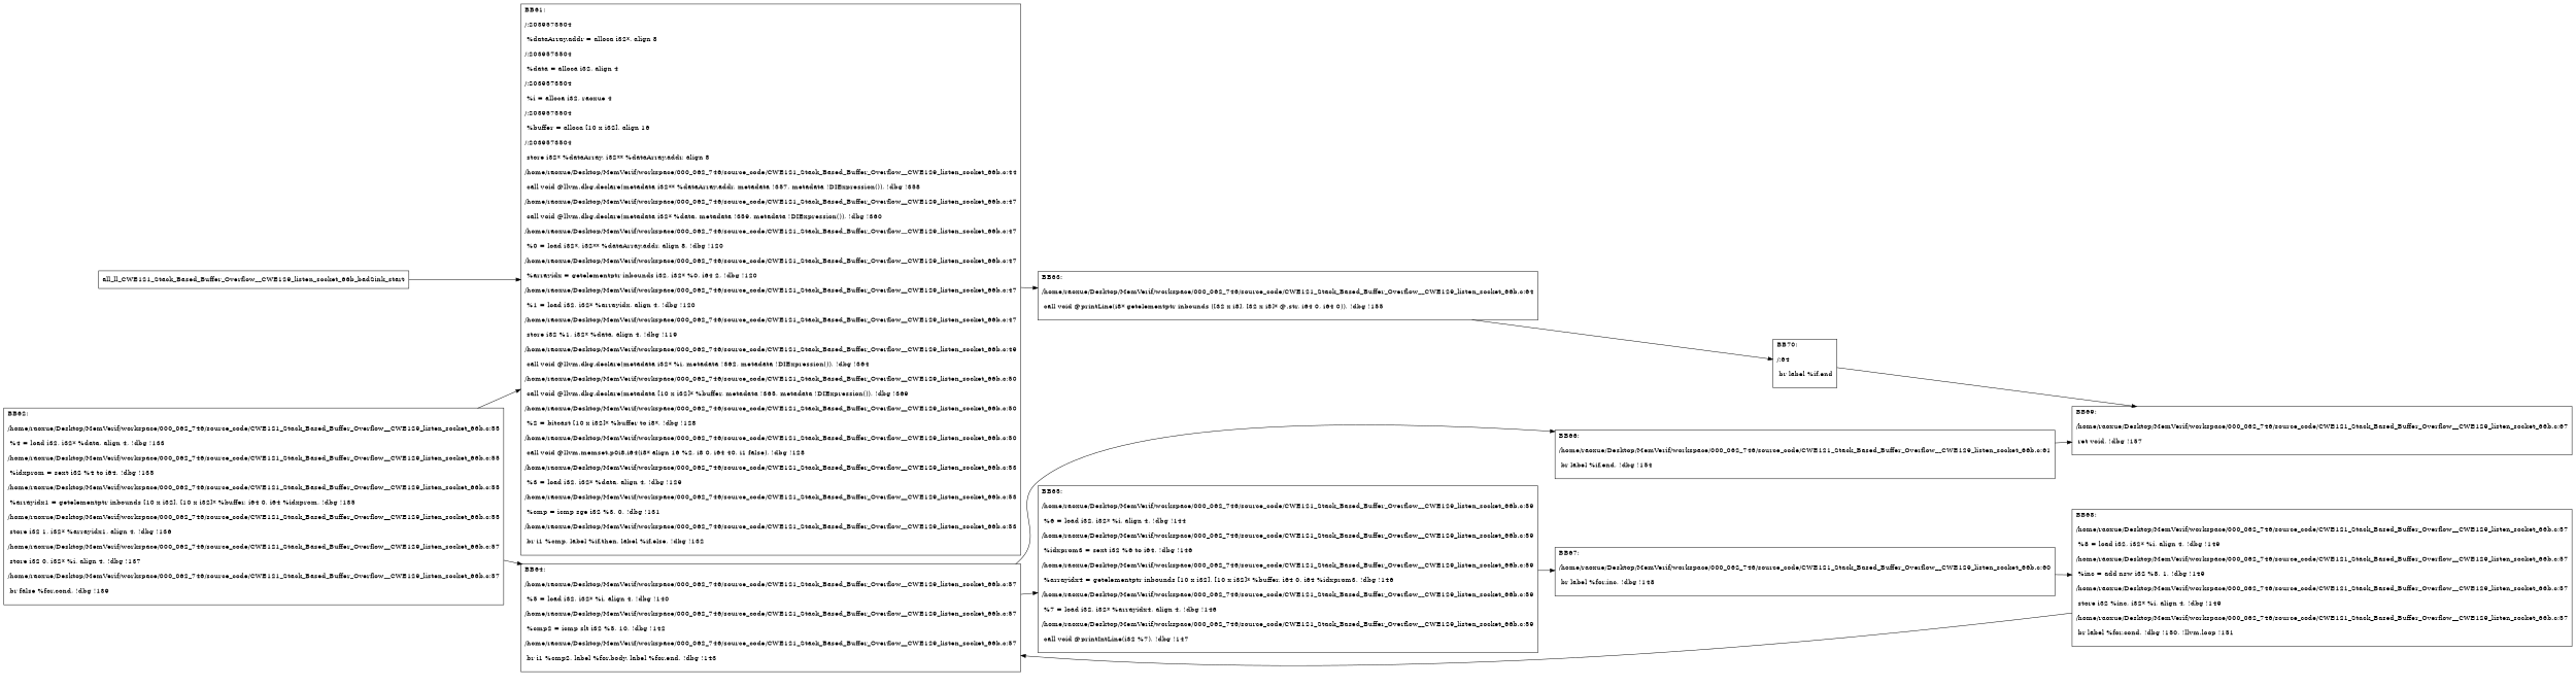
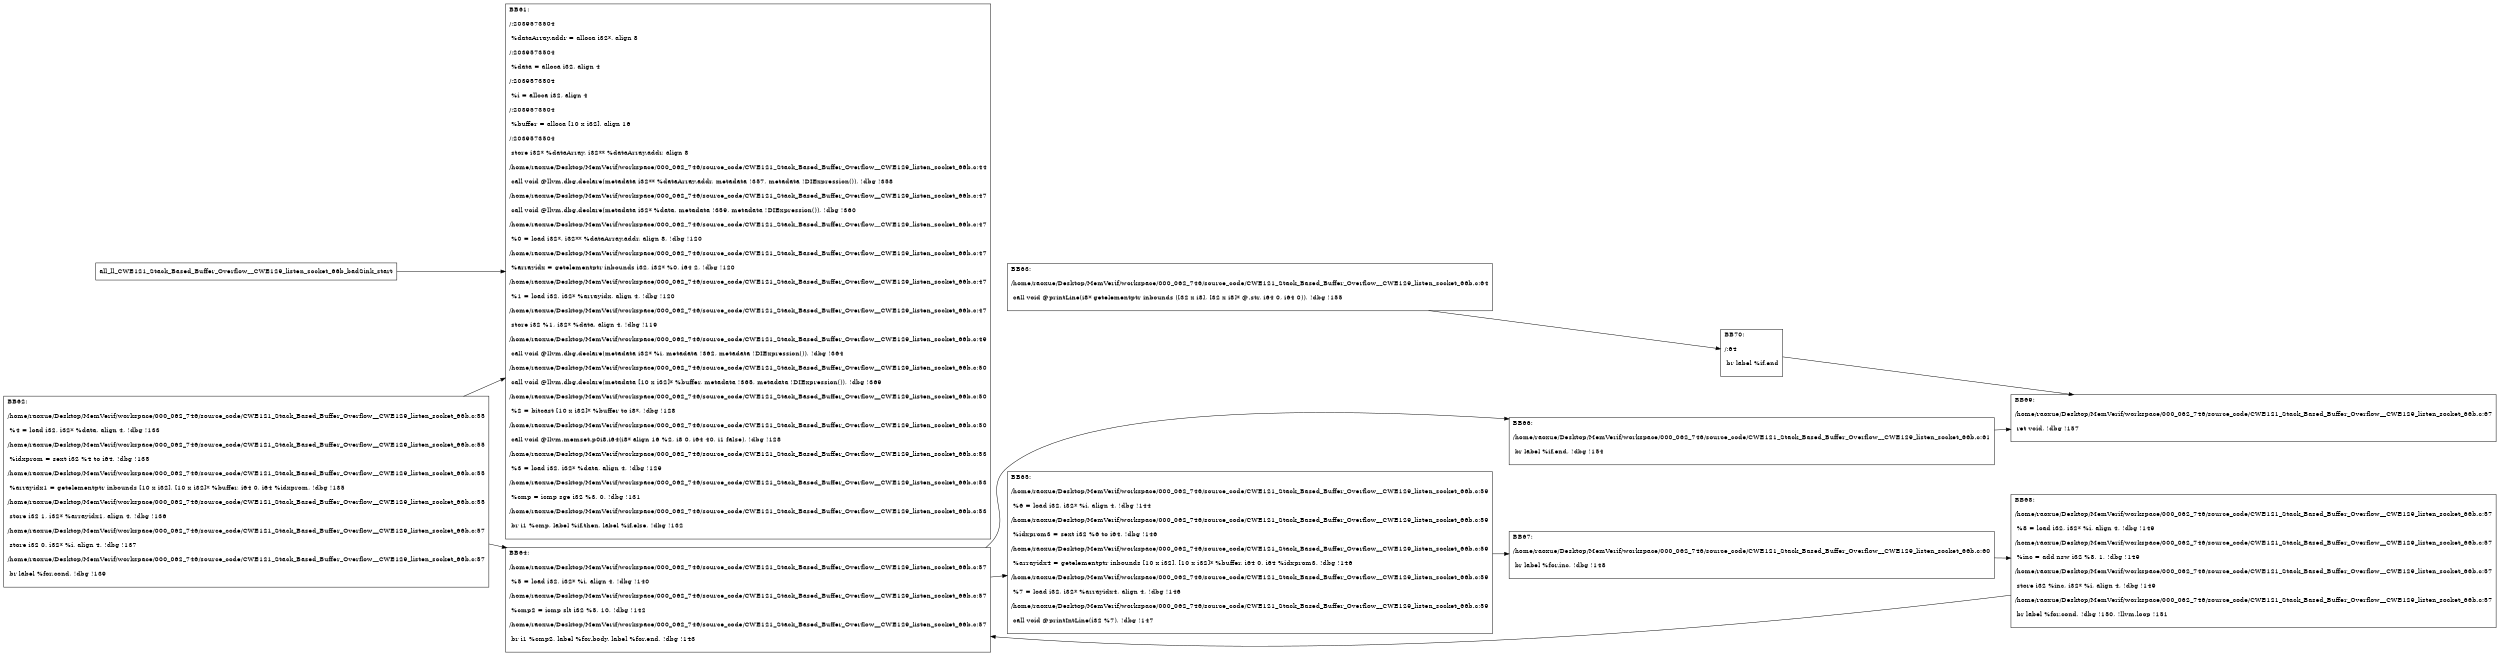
  digraph {
    rankdir=LR
    node [shape=record]
    n1 [label="{all_ll_CWE121_Stack_Based_Buffer_Overflow__CWE129_listen_socket_66b_badSink_start}"]
-   n2 [label="{BB61:\l\l/:2039573504\l\n  %dataArray.addr = alloca i32*, align 8\l\n/:2039573504\l\n  %data = alloca i32, align 4\l\n/:2039573504\l\n  %i = alloca i32, raoxue 4\l\n/:2039573504\l\n  %buffer = alloca [10 x i32], align 16\l\n/:2039573504\l\n  store i32* %dataArray, i32** %dataArray.addr, align 8\l\n/home/raoxue/Desktop/MemVerif/workspace/000_062_746/source_code/CWE121_Stack_Based_Buffer_Overflow__CWE129_listen_socket_66b.c:44\l\n  call void @llvm.dbg.declare(metadata i32** %dataArray.addr, metadata !357, metadata !DIExpression()), !dbg !358\l\n/home/raoxue/Desktop/MemVerif/workspace/000_062_746/source_code/CWE121_Stack_Based_Buffer_Overflow__CWE129_listen_socket_66b.c:47\l\n  call void @llvm.dbg.declare(metadata i32* %data, metadata !359, metadata !DIExpression()), !dbg !360\l\n/home/raoxue/Desktop/MemVerif/workspace/000_062_746/source_code/CWE121_Stack_Based_Buffer_Overflow__CWE129_listen_socket_66b.c:47\l\n  %0 = load i32*, i32** %dataArray.addr, align 8, !dbg !120\l\n/home/raoxue/Desktop/MemVerif/workspace/000_062_746/source_code/CWE121_Stack_Based_Buffer_Overflow__CWE129_listen_socket_66b.c:47\l\n  %arrayidx = getelementptr inbounds i32, i32* %0, i64 2, !dbg !120\l\n/home/raoxue/Desktop/MemVerif/workspace/000_062_746/source_code/CWE121_Stack_Based_Buffer_Overflow__CWE129_listen_socket_66b.c:47\l\n  %1 = load i32, i32* %arrayidx, align 4, !dbg !120\l\n/home/raoxue/Desktop/MemVerif/workspace/000_062_746/source_code/CWE121_Stack_Based_Buffer_Overflow__CWE129_listen_socket_66b.c:47\l\n  store i32 %1, i32* %data, align 4, !dbg !119\l\n/home/raoxue/Desktop/MemVerif/workspace/000_062_746/source_code/CWE121_Stack_Based_Buffer_Overflow__CWE129_listen_socket_66b.c:49\l\n  call void @llvm.dbg.declare(metadata i32* %i, metadata !362, metadata !DIExpression()), !dbg !364\l\n/home/raoxue/Desktop/MemVerif/workspace/000_062_746/source_code/CWE121_Stack_Based_Buffer_Overflow__CWE129_listen_socket_66b.c:50\l\n  call void @llvm.dbg.declare(metadata [10 x i32]* %buffer, metadata !365, metadata !DIExpression()), !dbg !369\l\n/home/raoxue/Desktop/MemVerif/workspace/000_062_746/source_code/CWE121_Stack_Based_Buffer_Overflow__CWE129_listen_socket_66b.c:50\l\n  %2 = bitcast [10 x i32]* %buffer to i8*, !dbg !128\l\n/home/raoxue/Desktop/MemVerif/workspace/000_062_746/source_code/CWE121_Stack_Based_Buffer_Overflow__CWE129_listen_socket_66b.c:50\l\n  call void @llvm.memset.p0i8.i64(i8* align 16 %2, i8 0, i64 40, i1 false), !dbg !128\l\n/home/raoxue/Desktop/MemVerif/workspace/000_062_746/source_code/CWE121_Stack_Based_Buffer_Overflow__CWE129_listen_socket_66b.c:53\l\n  %3 = load i32, i32* %data, align 4, !dbg !129\l\n/home/raoxue/Desktop/MemVerif/workspace/000_062_746/source_code/CWE121_Stack_Based_Buffer_Overflow__CWE129_listen_socket_66b.c:53\l\n  %cmp = icmp sge i32 %3, 0, !dbg !131\l\n/home/raoxue/Desktop/MemVerif/workspace/000_062_746/source_code/CWE121_Stack_Based_Buffer_Overflow__CWE129_listen_socket_66b.c:53\l\n  br i1 %cmp, label %if.then, label %if.else, !dbg !132\l\n}"]
+   n2 [label="{BB61:\l\l/:2039573504\l\n  %dataArray.addr = alloca i32*, align 8\l\n/:2039573504\l\n  %data = alloca i32, align 4\l\n/:2039573504\l\n  %i = alloca i32, align 4\l\n/:2039573504\l\n  %buffer = alloca [10 x i32], align 16\l\n/:2039573504\l\n  store i32* %dataArray, i32** %dataArray.addr, align 8\l\n/home/raoxue/Desktop/MemVerif/workspace/000_062_746/source_code/CWE121_Stack_Based_Buffer_Overflow__CWE129_listen_socket_66b.c:44\l\n  call void @llvm.dbg.declare(metadata i32** %dataArray.addr, metadata !357, metadata !DIExpression()), !dbg !358\l\n/home/raoxue/Desktop/MemVerif/workspace/000_062_746/source_code/CWE121_Stack_Based_Buffer_Overflow__CWE129_listen_socket_66b.c:47\l\n  call void @llvm.dbg.declare(metadata i32* %data, metadata !359, metadata !DIExpression()), !dbg !360\l\n/home/raoxue/Desktop/MemVerif/workspace/000_062_746/source_code/CWE121_Stack_Based_Buffer_Overflow__CWE129_listen_socket_66b.c:47\l\n  %0 = load i32*, i32** %dataArray.addr, align 8, !dbg !120\l\n/home/raoxue/Desktop/MemVerif/workspace/000_062_746/source_code/CWE121_Stack_Based_Buffer_Overflow__CWE129_listen_socket_66b.c:47\l\n  %arrayidx = getelementptr inbounds i32, i32* %0, i64 2, !dbg !120\l\n/home/raoxue/Desktop/MemVerif/workspace/000_062_746/source_code/CWE121_Stack_Based_Buffer_Overflow__CWE129_listen_socket_66b.c:47\l\n  %1 = load i32, i32* %arrayidx, align 4, !dbg !120\l\n/home/raoxue/Desktop/MemVerif/workspace/000_062_746/source_code/CWE121_Stack_Based_Buffer_Overflow__CWE129_listen_socket_66b.c:47\l\n  store i32 %1, i32* %data, align 4, !dbg !119\l\n/home/raoxue/Desktop/MemVerif/workspace/000_062_746/source_code/CWE121_Stack_Based_Buffer_Overflow__CWE129_listen_socket_66b.c:49\l\n  call void @llvm.dbg.declare(metadata i32* %i, metadata !362, metadata !DIExpression()), !dbg !364\l\n/home/raoxue/Desktop/MemVerif/workspace/000_062_746/source_code/CWE121_Stack_Based_Buffer_Overflow__CWE129_listen_socket_66b.c:50\l\n  call void @llvm.dbg.declare(metadata [10 x i32]* %buffer, metadata !365, metadata !DIExpression()), !dbg !369\l\n/home/raoxue/Desktop/MemVerif/workspace/000_062_746/source_code/CWE121_Stack_Based_Buffer_Overflow__CWE129_listen_socket_66b.c:50\l\n  %2 = bitcast [10 x i32]* %buffer to i8*, !dbg !128\l\n/home/raoxue/Desktop/MemVerif/workspace/000_062_746/source_code/CWE121_Stack_Based_Buffer_Overflow__CWE129_listen_socket_66b.c:50\l\n  call void @llvm.memset.p0i8.i64(i8* align 16 %2, i8 0, i64 40, i1 false), !dbg !128\l\n/home/raoxue/Desktop/MemVerif/workspace/000_062_746/source_code/CWE121_Stack_Based_Buffer_Overflow__CWE129_listen_socket_66b.c:53\l\n  %3 = load i32, i32* %data, align 4, !dbg !129\l\n/home/raoxue/Desktop/MemVerif/workspace/000_062_746/source_code/CWE121_Stack_Based_Buffer_Overflow__CWE129_listen_socket_66b.c:53\l\n  %cmp = icmp sge i32 %3, 0, !dbg !131\l\n/home/raoxue/Desktop/MemVerif/workspace/000_062_746/source_code/CWE121_Stack_Based_Buffer_Overflow__CWE129_listen_socket_66b.c:53\l\n  br i1 %cmp, label %if.then, label %if.else, !dbg !132\l\n}"]
    n3 [label="{BB63:\l\l/home/raoxue/Desktop/MemVerif/workspace/000_062_746/source_code/CWE121_Stack_Based_Buffer_Overflow__CWE129_listen_socket_66b.c:64\l\n  call void @printLine(i8* getelementptr inbounds ([32 x i8], [32 x i8]* @.str, i64 0, i64 0)), !dbg !155\l\n}"]
-   n4 [label="{BB62:\l\l/home/raoxue/Desktop/MemVerif/workspace/000_062_746/source_code/CWE121_Stack_Based_Buffer_Overflow__CWE129_listen_socket_66b.c:55\l\n  %4 = load i32, i32* %data, align 4, !dbg !133\l\n/home/raoxue/Desktop/MemVerif/workspace/000_062_746/source_code/CWE121_Stack_Based_Buffer_Overflow__CWE129_listen_socket_66b.c:55\l\n  %idxprom = sext i32 %4 to i64, !dbg !135\l\n/home/raoxue/Desktop/MemVerif/workspace/000_062_746/source_code/CWE121_Stack_Based_Buffer_Overflow__CWE129_listen_socket_66b.c:55\l\n  %arrayidx1 = getelementptr inbounds [10 x i32], [10 x i32]* %buffer, i64 0, i64 %idxprom, !dbg !135\l\n/home/raoxue/Desktop/MemVerif/workspace/000_062_746/source_code/CWE121_Stack_Based_Buffer_Overflow__CWE129_listen_socket_66b.c:55\l\n  store i32 1, i32* %arrayidx1, align 4, !dbg !136\l\n/home/raoxue/Desktop/MemVerif/workspace/000_062_746/source_code/CWE121_Stack_Based_Buffer_Overflow__CWE129_listen_socket_66b.c:57\l\n  store i32 0, i32* %i, align 4, !dbg !137\l\n/home/raoxue/Desktop/MemVerif/workspace/000_062_746/source_code/CWE121_Stack_Based_Buffer_Overflow__CWE129_listen_socket_66b.c:57\l\n  br false %for.cond, !dbg !139\l\n}"]
+   n4 [label="{BB62:\l\l/home/raoxue/Desktop/MemVerif/workspace/000_062_746/source_code/CWE121_Stack_Based_Buffer_Overflow__CWE129_listen_socket_66b.c:55\l\n  %4 = load i32, i32* %data, align 4, !dbg !133\l\n/home/raoxue/Desktop/MemVerif/workspace/000_062_746/source_code/CWE121_Stack_Based_Buffer_Overflow__CWE129_listen_socket_66b.c:55\l\n  %idxprom = sext i32 %4 to i64, !dbg !135\l\n/home/raoxue/Desktop/MemVerif/workspace/000_062_746/source_code/CWE121_Stack_Based_Buffer_Overflow__CWE129_listen_socket_66b.c:55\l\n  %arrayidx1 = getelementptr inbounds [10 x i32], [10 x i32]* %buffer, i64 0, i64 %idxprom, !dbg !135\l\n/home/raoxue/Desktop/MemVerif/workspace/000_062_746/source_code/CWE121_Stack_Based_Buffer_Overflow__CWE129_listen_socket_66b.c:55\l\n  store i32 1, i32* %arrayidx1, align 4, !dbg !136\l\n/home/raoxue/Desktop/MemVerif/workspace/000_062_746/source_code/CWE121_Stack_Based_Buffer_Overflow__CWE129_listen_socket_66b.c:57\l\n  store i32 0, i32* %i, align 4, !dbg !137\l\n/home/raoxue/Desktop/MemVerif/workspace/000_062_746/source_code/CWE121_Stack_Based_Buffer_Overflow__CWE129_listen_socket_66b.c:57\l\n  br label %for.cond, !dbg !139\l\n}"]
    n5 [label="{BB64:\l\l/home/raoxue/Desktop/MemVerif/workspace/000_062_746/source_code/CWE121_Stack_Based_Buffer_Overflow__CWE129_listen_socket_66b.c:57\l\n  %5 = load i32, i32* %i, align 4, !dbg !140\l\n/home/raoxue/Desktop/MemVerif/workspace/000_062_746/source_code/CWE121_Stack_Based_Buffer_Overflow__CWE129_listen_socket_66b.c:57\l\n  %cmp2 = icmp slt i32 %5, 10, !dbg !142\l\n/home/raoxue/Desktop/MemVerif/workspace/000_062_746/source_code/CWE121_Stack_Based_Buffer_Overflow__CWE129_listen_socket_66b.c:57\l\n  br i1 %cmp2, label %for.body, label %for.end, !dbg !143\l\n}"]
    n6 [label="{BB70:\l\l/:64\l\n  br label %if.end\l\n}"]
    n7 [label="{BB65:\l\l/home/raoxue/Desktop/MemVerif/workspace/000_062_746/source_code/CWE121_Stack_Based_Buffer_Overflow__CWE129_listen_socket_66b.c:59\l\n  %6 = load i32, i32* %i, align 4, !dbg !144\l\n/home/raoxue/Desktop/MemVerif/workspace/000_062_746/source_code/CWE121_Stack_Based_Buffer_Overflow__CWE129_listen_socket_66b.c:59\l\n  %idxprom3 = sext i32 %6 to i64, !dbg !146\l\n/home/raoxue/Desktop/MemVerif/workspace/000_062_746/source_code/CWE121_Stack_Based_Buffer_Overflow__CWE129_listen_socket_66b.c:59\l\n  %arrayidx4 = getelementptr inbounds [10 x i32], [10 x i32]* %buffer, i64 0, i64 %idxprom3, !dbg !146\l\n/home/raoxue/Desktop/MemVerif/workspace/000_062_746/source_code/CWE121_Stack_Based_Buffer_Overflow__CWE129_listen_socket_66b.c:59\l\n  %7 = load i32, i32* %arrayidx4, align 4, !dbg !146\l\n/home/raoxue/Desktop/MemVerif/workspace/000_062_746/source_code/CWE121_Stack_Based_Buffer_Overflow__CWE129_listen_socket_66b.c:59\l\n  call void @printIntLine(i32 %7), !dbg !147\l\n}"]
    n8 [label="{BB66:\l\l/home/raoxue/Desktop/MemVerif/workspace/000_062_746/source_code/CWE121_Stack_Based_Buffer_Overflow__CWE129_listen_socket_66b.c:61\l\n  br label %if.end, !dbg !154\l\n}"]
    n9 [label="{BB69:\l\l/home/raoxue/Desktop/MemVerif/workspace/000_062_746/source_code/CWE121_Stack_Based_Buffer_Overflow__CWE129_listen_socket_66b.c:67\l\n  ret void, !dbg !157\l\n}"]
    n10 [label="{BB67:\l\l/home/raoxue/Desktop/MemVerif/workspace/000_062_746/source_code/CWE121_Stack_Based_Buffer_Overflow__CWE129_listen_socket_66b.c:60\l\n  br label %for.inc, !dbg !148\l\n}"]
    n11 [label="{BB68:\l\l/home/raoxue/Desktop/MemVerif/workspace/000_062_746/source_code/CWE121_Stack_Based_Buffer_Overflow__CWE129_listen_socket_66b.c:57\l\n  %8 = load i32, i32* %i, align 4, !dbg !149\l\n/home/raoxue/Desktop/MemVerif/workspace/000_062_746/source_code/CWE121_Stack_Based_Buffer_Overflow__CWE129_listen_socket_66b.c:57\l\n  %inc = add nsw i32 %8, 1, !dbg !149\l\n/home/raoxue/Desktop/MemVerif/workspace/000_062_746/source_code/CWE121_Stack_Based_Buffer_Overflow__CWE129_listen_socket_66b.c:57\l\n  store i32 %inc, i32* %i, align 4, !dbg !149\l\n/home/raoxue/Desktop/MemVerif/workspace/000_062_746/source_code/CWE121_Stack_Based_Buffer_Overflow__CWE129_listen_socket_66b.c:57\l\n  br label %for.cond, !dbg !150, !llvm.loop !151\l\n}"]
    n1 -> n2
-   n2 -> n3
    n3 -> n6
    n4 -> n2
    n4 -> n5
    n5 -> n7
    n5 -> n8
    n6 -> n9
    n7 -> n10
    n8 -> n9
    n10 -> n11
    n11 -> n5
  }
